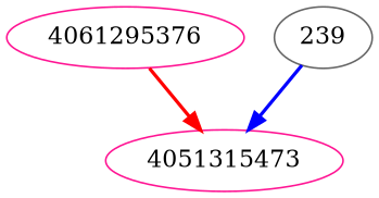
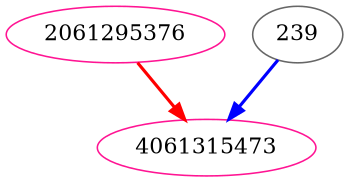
  strict digraph {
    node [color=deeppink]
    edge [style=bold]
-   4061295376
-   4061315473 [label=4051315473]
+   4061295376 [label=2061295376]
+   4061315473
    239 [color=gray40]
    4061295376 -> 4061315473 [color=red]
    239 -> 4061315473 [color=blue]
  }
